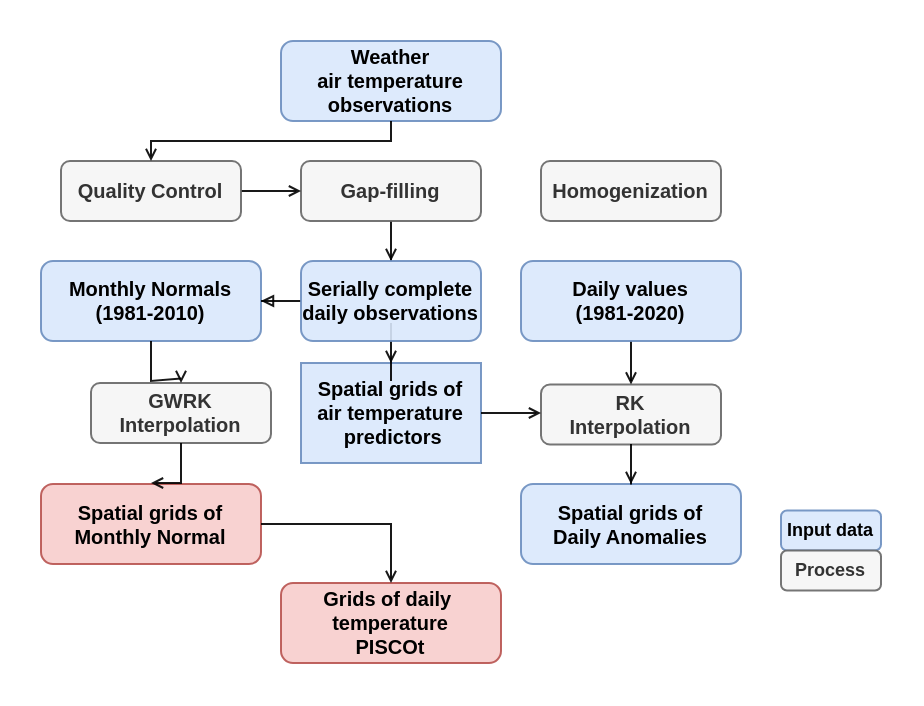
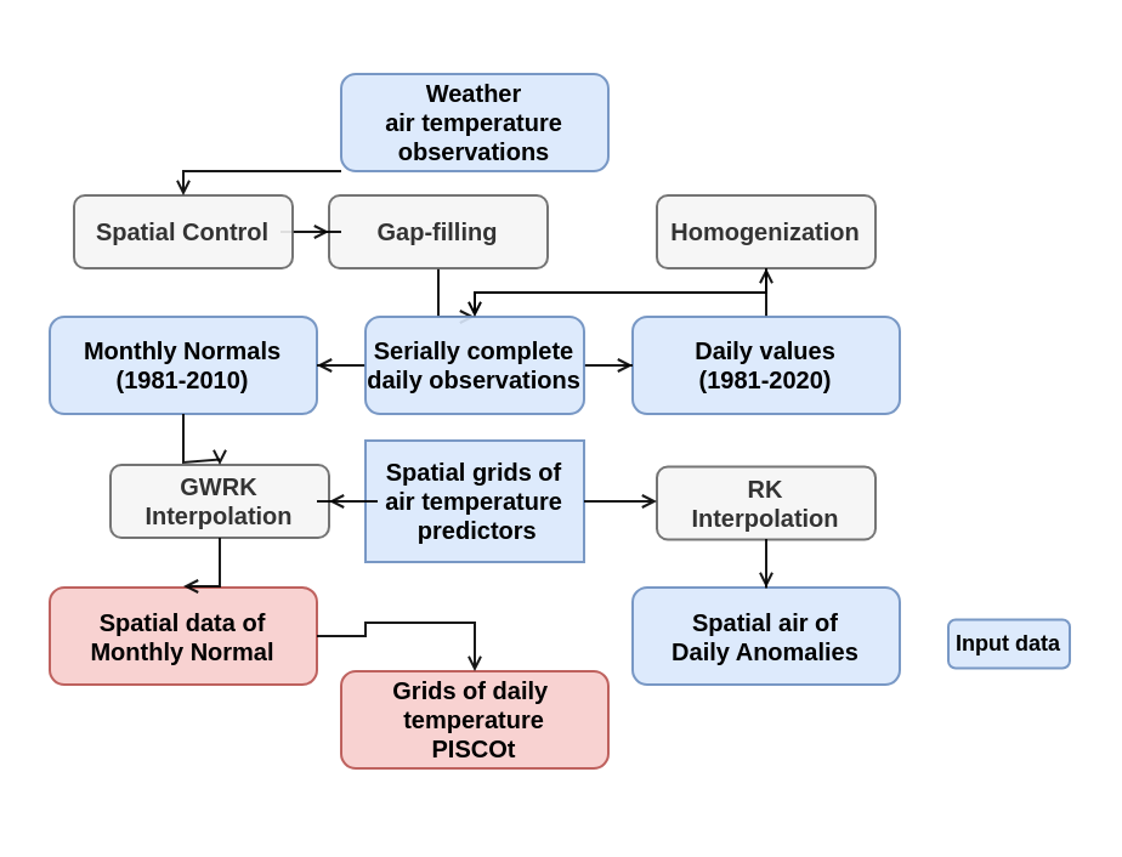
  <mxCell id="0" />
  <mxCell id="1" parent="0" />
  <mxCell id="2" value="" style="group;fontSize=10;" vertex="1" connectable="0" parent="1"><mxGeometry x="20" y="20" width="420" height="311" as="geometry" /></mxCell>
  <mxCell id="3" value="Input data" style="rounded=1;whiteSpace=wrap;html=1;opacity=90;fontSize=9;fontStyle=1;fillColor=#dae8fc;strokeColor=#6c8ebf;" parent="2" vertex="1"><mxGeometry x="370" y="234.75" width="50" height="20" as="geometry" /></mxCell>
- <mxCell id="4" value="Process" style="rounded=1;whiteSpace=wrap;html=1;opacity=90;fontSize=9;fontStyle=1;fillColor=#f5f5f5;fontColor=#333333;strokeColor=#666666;" parent="2" vertex="1"><mxGeometry x="370" y="254.75" width="50" height="20" as="geometry" /></mxCell>
- <mxCell id="5" value="Weather &lt;br style=&quot;font-size: 10px;&quot;&gt;air temperature observations" style="rounded=1;whiteSpace=wrap;html=1;fontSize=10;fontFamily=Helvetica;fontStyle=1;opacity=90;fillColor=#dae8fc;strokeColor=#6c8ebf;" parent="2" vertex="1"><mxGeometry x="120" width="110" height="40" as="geometry" /></mxCell>
+ <mxCell id="5" value="Weather &lt;br style=&quot;font-size: 10px;&quot;&gt;air temperature observations" style="rounded=1;whiteSpace=wrap;html=1;fontSize=10;fontFamily=Helvetica;fontStyle=1;opacity=90;fillColor=#dae8fc;strokeColor=#6c8ebf;" parent="2" vertex="1"><mxGeometry x="120" y="10" width="110" height="40" as="geometry" /></mxCell>
  <mxCell id="6" value="Monthly Normals&lt;br style=&quot;font-size: 10px;&quot;&gt;(1981-2010)" style="rounded=1;whiteSpace=wrap;html=1;fontSize=10;fontFamily=Helvetica;fontStyle=1;opacity=90;fillColor=#dae8fc;strokeColor=#6c8ebf;" parent="2" vertex="1"><mxGeometry y="110" width="110" height="40" as="geometry" /></mxCell>
  <mxCell id="7" value="&lt;span style=&quot;color: rgb(0, 0, 0); font-family: helvetica; font-size: 10px; font-style: normal; font-weight: 700; letter-spacing: normal; text-align: center; text-indent: 0px; text-transform: none; word-spacing: 0px; display: inline; float: none;&quot;&gt;Spatial grids of&lt;/span&gt;&lt;br style=&quot;color: rgb(0, 0, 0); font-family: helvetica; font-size: 10px; font-style: normal; font-weight: 700; letter-spacing: normal; text-align: center; text-indent: 0px; text-transform: none; word-spacing: 0px;&quot;&gt;&lt;span style=&quot;color: rgb(0, 0, 0); font-family: helvetica; font-size: 10px; font-style: normal; font-weight: 700; letter-spacing: normal; text-align: center; text-indent: 0px; text-transform: none; word-spacing: 0px; display: inline; float: none;&quot;&gt;air temperature&lt;/span&gt;&lt;br style=&quot;color: rgb(0, 0, 0); font-family: helvetica; font-size: 10px; font-style: normal; font-weight: 700; letter-spacing: normal; text-align: center; text-indent: 0px; text-transform: none; word-spacing: 0px;&quot;&gt;&lt;span style=&quot;color: rgb(0, 0, 0); font-family: helvetica; font-size: 10px; font-style: normal; font-weight: 700; letter-spacing: normal; text-align: center; text-indent: 0px; text-transform: none; word-spacing: 0px; display: inline; float: none;&quot;&gt;&amp;nbsp;predictors&lt;/span&gt;" style="whiteSpace=wrap;html=1;fontSize=10;fontFamily=Helvetica;fontStyle=1;opacity=90;fillColor=#dae8fc;strokeColor=#6c8ebf;rounded=0;" parent="2" vertex="1"><mxGeometry x="130" y="161" width="90" height="50" as="geometry" /></mxCell>
  <mxCell id="8" value="GWRK Interpolation" style="rounded=1;whiteSpace=wrap;html=1;fontSize=10;fontFamily=Helvetica;fontStyle=1;opacity=90;fillColor=#f5f5f5;fontColor=#333333;strokeColor=#666666;" parent="2" vertex="1"><mxGeometry x="25" y="171" width="90" height="30" as="geometry" /></mxCell>
  <mxCell id="9" style="edgeStyle=orthogonalEdgeStyle;rounded=0;jumpStyle=gap;orthogonalLoop=1;jettySize=auto;html=1;entryX=0.5;entryY=0;entryDx=0;entryDy=0;endSize=4;opacity=90;fontSize=10;endArrow=open;endFill=0;" parent="2" source="6" target="8" edge="1"><mxGeometry x="-10" y="-15.25" as="geometry" /></mxCell>
+ <mxCell id="10" style="edgeStyle=orthogonalEdgeStyle;rounded=0;jumpStyle=gap;orthogonalLoop=1;jettySize=auto;html=1;entryX=1;entryY=0.5;entryDx=0;entryDy=0;endSize=4;opacity=90;fontSize=10;endArrow=open;endFill=0;" parent="2" source="7" target="8" edge="1"><mxGeometry x="-10" y="-15.25" as="geometry" /></mxCell>
  <mxCell id="11" value="RK &lt;br style=&quot;font-size: 10px;&quot;&gt;Interpolation" style="rounded=1;whiteSpace=wrap;html=1;fontSize=10;fontFamily=Helvetica;fontStyle=1;opacity=90;fillColor=#f5f5f5;fontColor=#333333;strokeColor=#666666;" parent="2" vertex="1"><mxGeometry x="250" y="171.75" width="90" height="30" as="geometry" /></mxCell>
  <mxCell id="12" style="edgeStyle=orthogonalEdgeStyle;rounded=0;jumpStyle=gap;orthogonalLoop=1;jettySize=auto;html=1;entryX=0;entryY=0.475;entryDx=0;entryDy=0;entryPerimeter=0;endSize=4;opacity=90;fontSize=10;endArrow=open;endFill=0;" parent="2" source="7" target="11" edge="1"><mxGeometry x="-10" y="-15.25" as="geometry" /></mxCell>
- <mxCell id="13" value="Spatial grids of&lt;br style=&quot;font-size: 10px;&quot;&gt;Monthly Normal" style="rounded=1;whiteSpace=wrap;html=1;fontSize=10;fontFamily=Helvetica;fontStyle=1;opacity=90;fillColor=#f8cecc;strokeColor=#b85450;" parent="2" vertex="1"><mxGeometry y="221.5" width="110" height="40" as="geometry" /></mxCell>
+ <mxCell id="13" value="Spatial data of&lt;br style=&quot;font-size: 10px;&quot;&gt;Monthly Normal" style="rounded=1;whiteSpace=wrap;html=1;fontSize=10;fontFamily=Helvetica;fontStyle=1;opacity=90;fillColor=#f8cecc;strokeColor=#b85450;" parent="2" vertex="1"><mxGeometry y="221.5" width="110" height="40" as="geometry" /></mxCell>
  <mxCell id="14" style="edgeStyle=orthogonalEdgeStyle;rounded=0;jumpStyle=gap;orthogonalLoop=1;jettySize=auto;html=1;entryX=0.5;entryY=0;entryDx=0;entryDy=0;endArrow=open;endFill=0;endSize=4;opacity=90;fontSize=10;" parent="2" source="8" target="13" edge="1"><mxGeometry x="-10" y="-15.25" as="geometry" /></mxCell>
- <mxCell id="15" value="Grids of daily&amp;nbsp;&lt;br style=&quot;font-size: 10px&quot;&gt;temperature&lt;br style=&quot;font-size: 10px;&quot;&gt;PISCOt" style="rounded=1;whiteSpace=wrap;html=1;fontSize=10;fontFamily=Helvetica;fontStyle=1;opacity=90;fillColor=#f8cecc;strokeColor=#b85450;" parent="2" vertex="1"><mxGeometry x="120" y="271" width="110" height="40" as="geometry" /></mxCell>
+ <mxCell id="15" value="Grids of daily&amp;nbsp;&lt;br style=&quot;font-size: 10px&quot;&gt;temperature&lt;br style=&quot;font-size: 10px;&quot;&gt;PISCOt" style="rounded=1;whiteSpace=wrap;html=1;fontSize=10;fontFamily=Helvetica;fontStyle=1;opacity=90;fillColor=#f8cecc;strokeColor=#b85450;" parent="2" vertex="1"><mxGeometry x="120" y="256" width="110" height="40" as="geometry" /></mxCell>
  <mxCell id="16" style="edgeStyle=orthogonalEdgeStyle;rounded=0;jumpStyle=gap;orthogonalLoop=1;jettySize=auto;html=1;entryX=0.5;entryY=0;entryDx=0;entryDy=0;endSize=4;opacity=90;fontSize=10;endArrow=open;endFill=0;" parent="2" source="13" target="15" edge="1"><mxGeometry x="-10" y="-15.25" as="geometry" /></mxCell>
  <mxCell id="17" value="Homogenization" style="rounded=1;whiteSpace=wrap;html=1;fontSize=10;fontFamily=Helvetica;fontStyle=1;opacity=90;fillColor=#f5f5f5;fontColor=#333333;strokeColor=#666666;" parent="2" vertex="1"><mxGeometry x="250" y="60" width="90" height="30" as="geometry" /></mxCell>
  <mxCell id="18" style="edgeStyle=orthogonalEdgeStyle;rounded=0;orthogonalLoop=1;jettySize=auto;html=1;opacity=90;endSize=4;fontSize=10;endArrow=open;endFill=0;" parent="2" source="19" target="29" edge="1"><mxGeometry x="10" y="60" as="geometry" /></mxCell>
- <mxCell id="19" value="Gap-filling" style="rounded=1;whiteSpace=wrap;html=1;fontSize=10;fontFamily=Helvetica;fontStyle=1;opacity=90;fillColor=#f5f5f5;fontColor=#333333;strokeColor=#666666;" parent="2" vertex="1"><mxGeometry x="130" y="60" width="90" height="30" as="geometry" /></mxCell>
+ <mxCell id="19" value="Gap-filling" style="rounded=1;whiteSpace=wrap;html=1;fontSize=10;fontFamily=Helvetica;fontStyle=1;opacity=90;fillColor=#f5f5f5;fontColor=#333333;strokeColor=#666666;" parent="2" vertex="1"><mxGeometry x="115" y="60" width="90" height="30" as="geometry" /></mxCell>
  <mxCell id="20" style="edgeStyle=orthogonalEdgeStyle;rounded=0;orthogonalLoop=1;jettySize=auto;html=1;entryX=0;entryY=0.5;entryDx=0;entryDy=0;opacity=90;endSize=4;fontSize=10;endArrow=open;endFill=0;" parent="2" source="21" target="19" edge="1"><mxGeometry x="10" y="60" as="geometry" /></mxCell>
- <mxCell id="21" value="Quality Control" style="rounded=1;whiteSpace=wrap;html=1;fontSize=10;fontFamily=Helvetica;fontStyle=1;opacity=90;fillColor=#f5f5f5;fontColor=#333333;strokeColor=#666666;" parent="2" vertex="1"><mxGeometry x="10" y="60" width="90" height="30" as="geometry" /></mxCell>
+ <mxCell id="21" value="Spatial Control" style="rounded=1;whiteSpace=wrap;html=1;fontSize=10;fontFamily=Helvetica;fontStyle=1;opacity=90;fillColor=#f5f5f5;fontColor=#333333;strokeColor=#666666;" parent="2" vertex="1"><mxGeometry x="10" y="60" width="90" height="30" as="geometry" /></mxCell>
  <mxCell id="22" style="edgeStyle=orthogonalEdgeStyle;rounded=0;orthogonalLoop=1;jettySize=auto;html=1;entryX=0.5;entryY=0;entryDx=0;entryDy=0;fontSize=10;endArrow=open;endFill=0;endSize=4;opacity=90;" edge="1" parent="2" source="5" target="21"><mxGeometry relative="1" as="geometry"><Array as="points"><mxPoint x="175" y="50" /><mxPoint x="55" y="50" /></Array></mxGeometry></mxCell>
- <mxCell id="23" style="edgeStyle=orthogonalEdgeStyle;rounded=0;jumpStyle=gap;orthogonalLoop=1;jettySize=auto;html=1;entryX=0.5;entryY=0;entryDx=0;entryDy=0;endArrow=open;endFill=0;endSize=4;opacity=90;fontSize=10;" parent="2" source="24" target="11" edge="1"><mxGeometry x="-10" y="-15.25" as="geometry" /></mxCell>
+ <mxCell id="23" style="edgeStyle=orthogonalEdgeStyle;rounded=0;jumpStyle=gap;orthogonalLoop=1;jettySize=auto;html=1;endArrow=open;endFill=0;endSize=4;opacity=90;fontSize=10;" parent="2" source="24" target="17" edge="1"><mxGeometry x="-10" y="-15.25" as="geometry" /></mxCell>
  <mxCell id="24" value="Daily values&lt;br style=&quot;font-size: 10px&quot;&gt;(1981-2020)" style="rounded=1;whiteSpace=wrap;html=1;fontSize=10;fontFamily=Helvetica;fontStyle=1;opacity=90;fillColor=#dae8fc;strokeColor=#6c8ebf;" parent="2" vertex="1"><mxGeometry x="240" y="110" width="110" height="40" as="geometry" /></mxCell>
- <mxCell id="25" value="Spatial grids of&lt;br style=&quot;font-size: 10px&quot;&gt;Daily Anomalies" style="rounded=1;whiteSpace=wrap;html=1;fontSize=10;fontFamily=Helvetica;fontStyle=1;opacity=90;fillColor=#dae8fc;strokeColor=#6c8ebf;" parent="2" vertex="1"><mxGeometry x="240" y="221.5" width="110" height="40" as="geometry" /></mxCell>
+ <mxCell id="25" value="Spatial air of&lt;br style=&quot;font-size: 10px&quot;&gt;Daily Anomalies" style="rounded=1;whiteSpace=wrap;html=1;fontSize=10;fontFamily=Helvetica;fontStyle=1;opacity=90;fillColor=#dae8fc;strokeColor=#6c8ebf;" parent="2" vertex="1"><mxGeometry x="240" y="221.5" width="110" height="40" as="geometry" /></mxCell>
  <mxCell id="26" style="edgeStyle=orthogonalEdgeStyle;rounded=0;jumpStyle=gap;orthogonalLoop=1;jettySize=auto;html=1;endArrow=open;endFill=0;endSize=4;fontSize=10;opacity=90;" parent="2" source="11" target="25" edge="1"><mxGeometry relative="1" as="geometry" /></mxCell>
- <mxCell id="27" style="edgeStyle=orthogonalEdgeStyle;rounded=0;orthogonalLoop=1;jettySize=auto;html=1;fontSize=10;endArrow=open;endFill=0;endSize=4;opacity=90;" edge="1" parent="2" source="29" target="7"><mxGeometry relative="1" as="geometry" /></mxCell>
- <mxCell id="28" value="" style="edgeStyle=orthogonalEdgeStyle;rounded=0;orthogonalLoop=1;jettySize=auto;html=1;fontSize=10;endArrow=block;endFill=0;endSize=4;opacity=90;" edge="1" parent="2" source="29" target="6"><mxGeometry relative="1" as="geometry" /></mxCell>
+ <mxCell id="27" style="edgeStyle=orthogonalEdgeStyle;rounded=0;orthogonalLoop=1;jettySize=auto;html=1;entryX=0;entryY=0.5;entryDx=0;entryDy=0;fontSize=10;endArrow=open;endFill=0;endSize=4;opacity=90;" edge="1" parent="2" source="29" target="24"><mxGeometry relative="1" as="geometry" /></mxCell>
+ <mxCell id="28" value="" style="edgeStyle=orthogonalEdgeStyle;rounded=0;orthogonalLoop=1;jettySize=auto;html=1;fontSize=10;endArrow=open;endFill=0;endSize=4;opacity=90;" edge="1" parent="2" source="29" target="6"><mxGeometry relative="1" as="geometry" /></mxCell>
  <mxCell id="29" value="Serially complete daily observations" style="rounded=1;whiteSpace=wrap;html=1;fontSize=10;fontFamily=Helvetica;fontStyle=1;opacity=90;fillColor=#dae8fc;strokeColor=#6c8ebf;" vertex="1" parent="2"><mxGeometry x="130" y="110" width="90" height="40" as="geometry" /></mxCell>
+ <mxCell id="30" style="edgeStyle=orthogonalEdgeStyle;rounded=0;orthogonalLoop=1;jettySize=auto;html=1;fontSize=10;endSize=4;endArrow=open;endFill=0;" edge="1" parent="2" source="17" target="29"><mxGeometry relative="1" as="geometry"><Array as="points"><mxPoint x="295" y="100" /><mxPoint x="175" y="100" /></Array></mxGeometry></mxCell>
